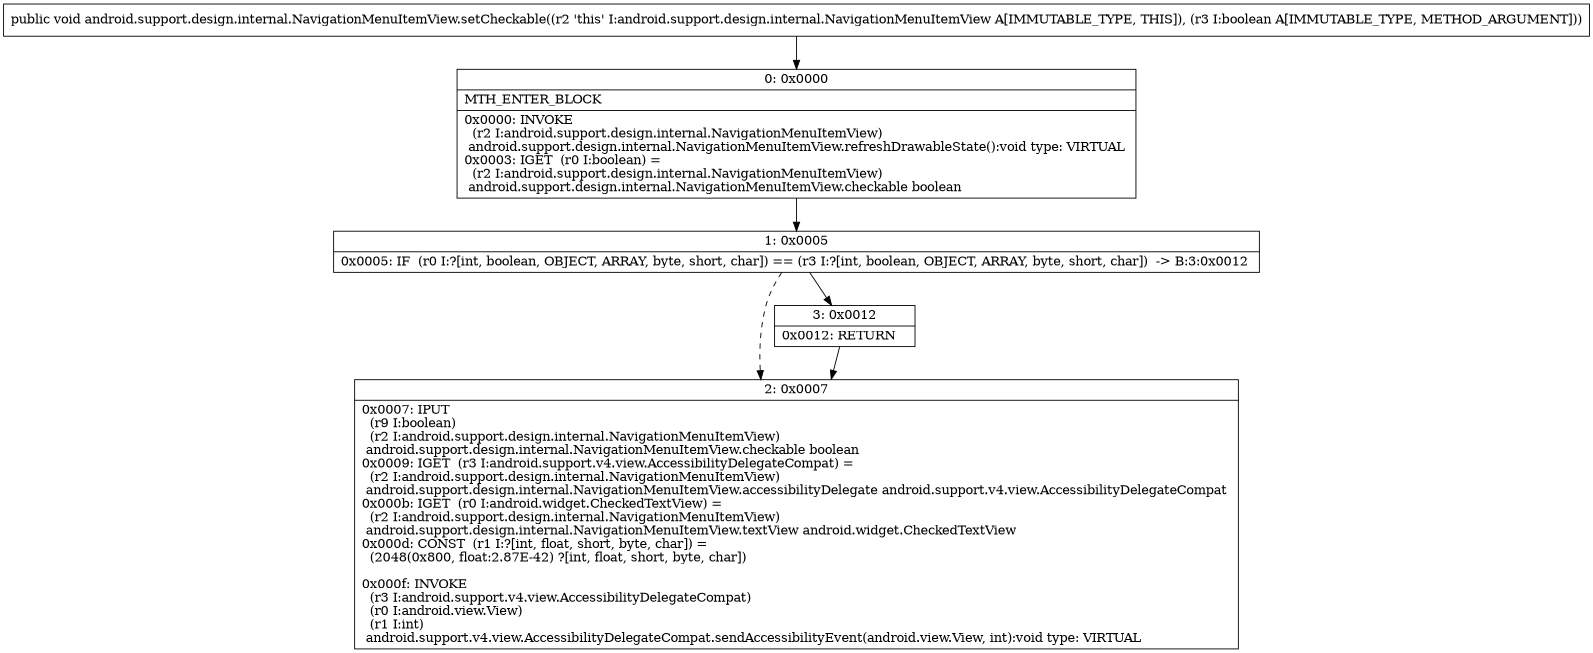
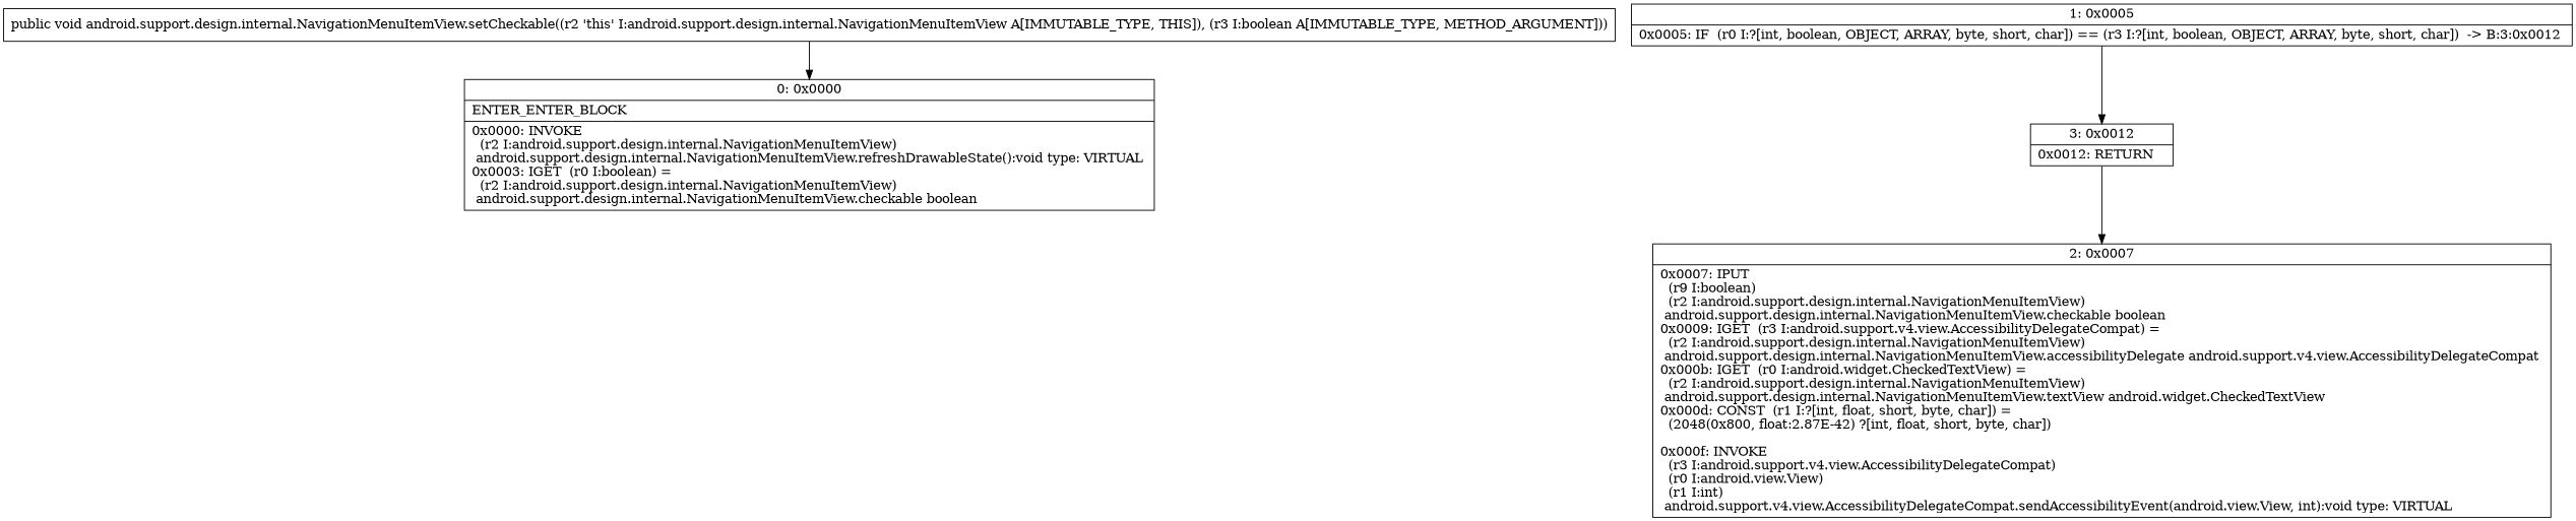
  digraph {
    node [shape=record]
-   n1 [label="{0\:\ 0x0000|MTH_ENTER_BLOCK\l|0x0000: INVOKE  \l  (r2 I:android.support.design.internal.NavigationMenuItemView)\l android.support.design.internal.NavigationMenuItemView.refreshDrawableState():void type: VIRTUAL \l0x0003: IGET  (r0 I:boolean) = \l  (r2 I:android.support.design.internal.NavigationMenuItemView)\l android.support.design.internal.NavigationMenuItemView.checkable boolean \l}"]
+   n1 [label="{0\:\ 0x0000|ENTER_ENTER_BLOCK\l|0x0000: INVOKE  \l  (r2 I:android.support.design.internal.NavigationMenuItemView)\l android.support.design.internal.NavigationMenuItemView.refreshDrawableState():void type: VIRTUAL \l0x0003: IGET  (r0 I:boolean) = \l  (r2 I:android.support.design.internal.NavigationMenuItemView)\l android.support.design.internal.NavigationMenuItemView.checkable boolean \l}"]
    n2 [label="{1\:\ 0x0005|0x0005: IF  (r0 I:?[int, boolean, OBJECT, ARRAY, byte, short, char]) == (r3 I:?[int, boolean, OBJECT, ARRAY, byte, short, char])  \-\> B:3:0x0012 \l}"]
    n3 [label="{2\:\ 0x0007|0x0007: IPUT  \l  (r9 I:boolean)\l  (r2 I:android.support.design.internal.NavigationMenuItemView)\l android.support.design.internal.NavigationMenuItemView.checkable boolean \l0x0009: IGET  (r3 I:android.support.v4.view.AccessibilityDelegateCompat) = \l  (r2 I:android.support.design.internal.NavigationMenuItemView)\l android.support.design.internal.NavigationMenuItemView.accessibilityDelegate android.support.v4.view.AccessibilityDelegateCompat \l0x000b: IGET  (r0 I:android.widget.CheckedTextView) = \l  (r2 I:android.support.design.internal.NavigationMenuItemView)\l android.support.design.internal.NavigationMenuItemView.textView android.widget.CheckedTextView \l0x000d: CONST  (r1 I:?[int, float, short, byte, char]) = \l  (2048(0x800, float:2.87E\-42) ?[int, float, short, byte, char])\l \l0x000f: INVOKE  \l  (r3 I:android.support.v4.view.AccessibilityDelegateCompat)\l  (r0 I:android.view.View)\l  (r1 I:int)\l android.support.v4.view.AccessibilityDelegateCompat.sendAccessibilityEvent(android.view.View, int):void type: VIRTUAL \l}"]
    n4 [label="{3\:\ 0x0012|0x0012: RETURN   \l}"]
    n5 [label="{public void android.support.design.internal.NavigationMenuItemView.setCheckable((r2 'this' I:android.support.design.internal.NavigationMenuItemView A[IMMUTABLE_TYPE, THIS]), (r3 I:boolean A[IMMUTABLE_TYPE, METHOD_ARGUMENT])) }"]
-   n1 -> n2
-   n2 -> n3 [style=dashed]
    n2 -> n4
    n4 -> n3
    n5 -> n1
  }
